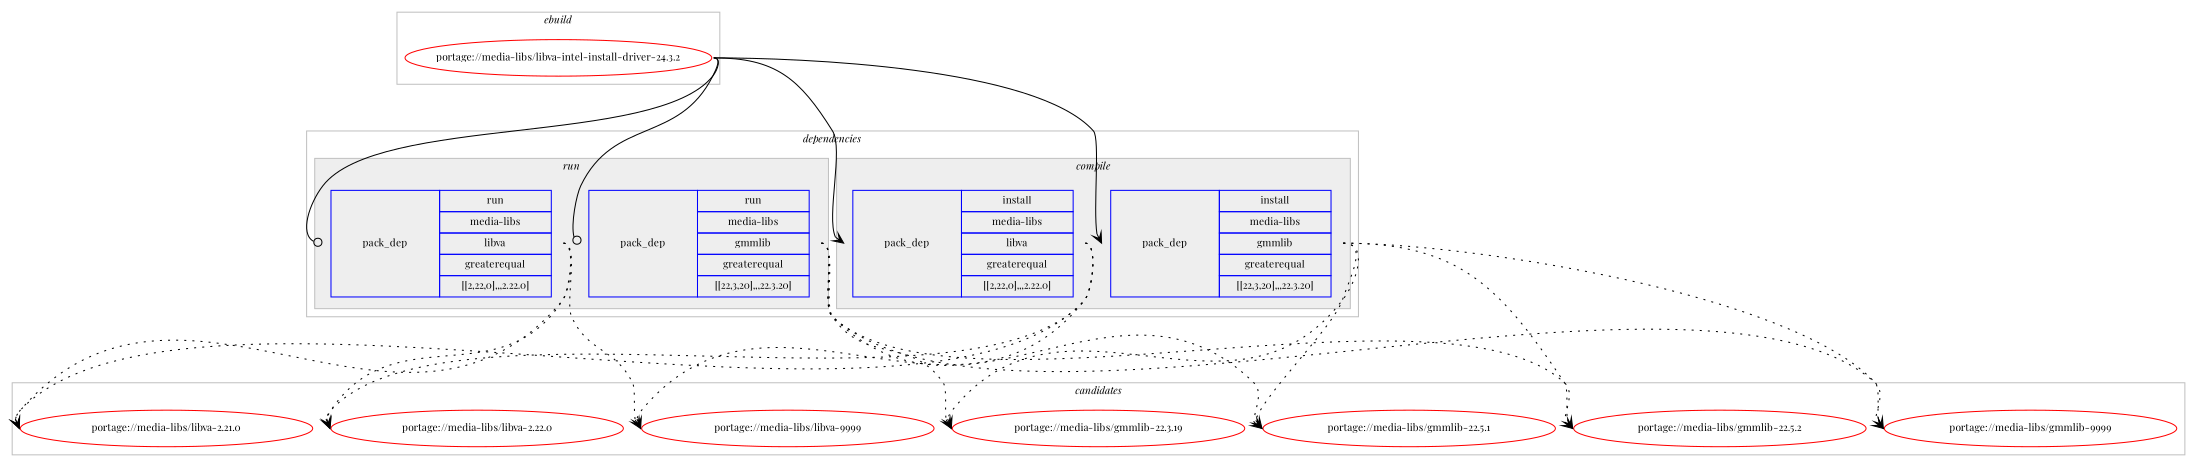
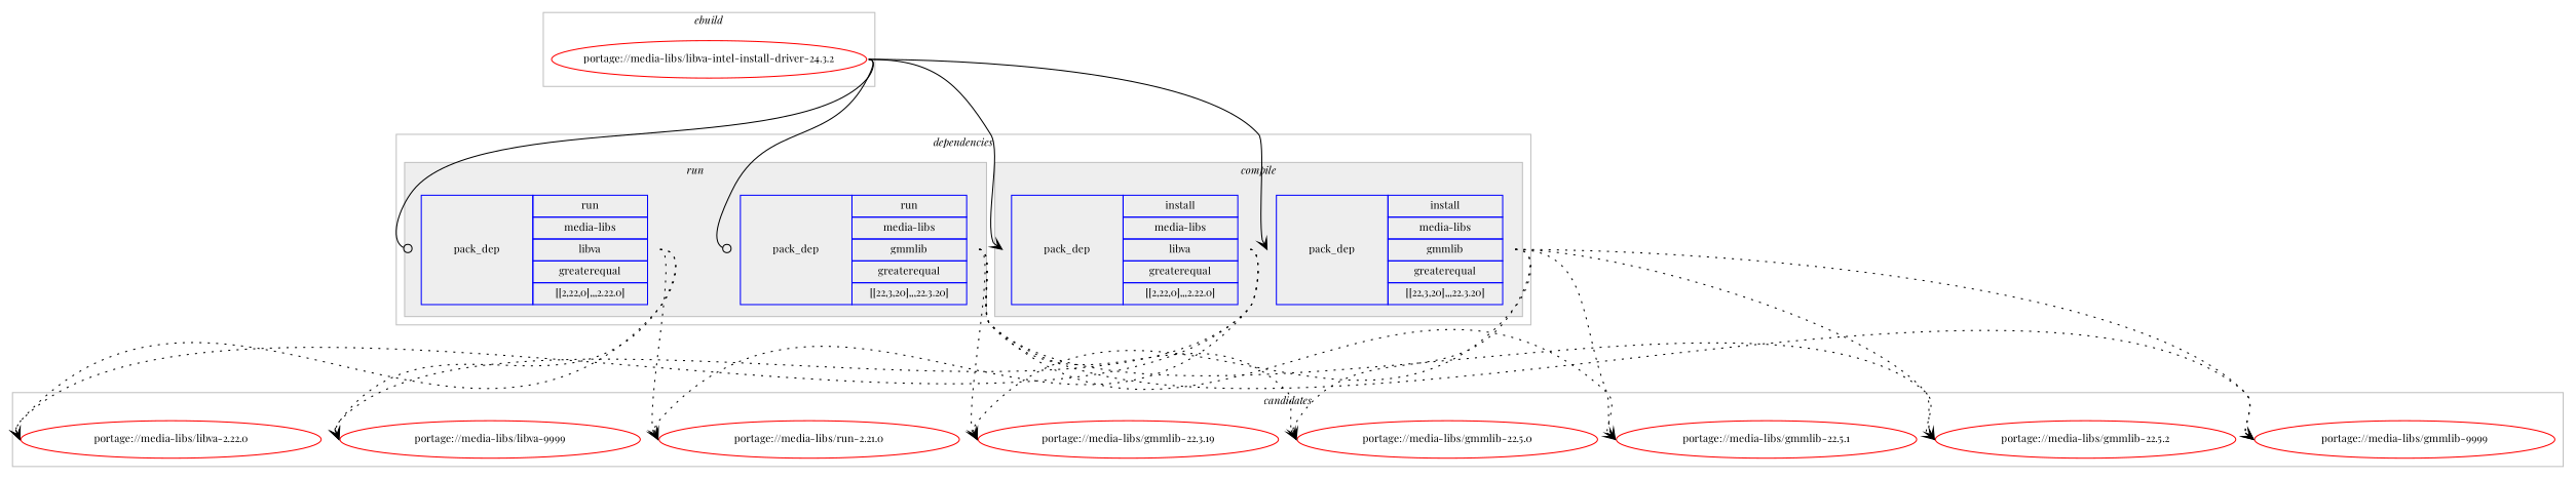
  digraph {
    compound=true
    concentrate=true
    fontname="Playfair Display"
    fontsize=10
    newrank=true
    rankdir=TB
    ranksep=1.5
    node [color=red fontname="Playfair Display" fontsize=10]
    edge [arrowhead=vee fontname="Playfair Display" headport=w style=dotted tailport=e weight=100]
    n1 [label="portage://media-libs/libva-intel-install-driver-24.3.2" width=4]
    n2 [color=blue label=<<TABLE BORDER="0" CELLBORDER="1" CELLSPACING="0" CELLPADDING="4" WIDTH="220"><TR><TD ROWSPAN="6" CELLPADDING="30">pack_dep</TD></TR><TR><TD WIDTH="110">install</TD></TR><TR><TD>media-libs</TD></TR><TR><TD>gmmlib</TD></TR><TR><TD>greaterequal</TD></TR><TR><TD>[[22,3,20],,,22.3.20]</TD></TR></TABLE>> shape=none]
    n3 [color=blue label=<<TABLE BORDER="0" CELLBORDER="1" CELLSPACING="0" CELLPADDING="4" WIDTH="220"><TR><TD ROWSPAN="6" CELLPADDING="30">pack_dep</TD></TR><TR><TD WIDTH="110">install</TD></TR><TR><TD>media-libs</TD></TR><TR><TD>libva</TD></TR><TR><TD>greaterequal</TD></TR><TR><TD>[[2,22,0],,,2.22.0]</TD></TR></TABLE>> shape=none]
    n4 [color=blue label=<<TABLE BORDER="0" CELLBORDER="1" CELLSPACING="0" CELLPADDING="4" WIDTH="220"><TR><TD ROWSPAN="6" CELLPADDING="30">pack_dep</TD></TR><TR><TD WIDTH="110">run</TD></TR><TR><TD>media-libs</TD></TR><TR><TD>gmmlib</TD></TR><TR><TD>greaterequal</TD></TR><TR><TD>[[22,3,20],,,22.3.20]</TD></TR></TABLE>> shape=none]
    n5 [color=blue label=<<TABLE BORDER="0" CELLBORDER="1" CELLSPACING="0" CELLPADDING="4" WIDTH="220"><TR><TD ROWSPAN="6" CELLPADDING="30">pack_dep</TD></TR><TR><TD WIDTH="110">run</TD></TR><TR><TD>media-libs</TD></TR><TR><TD>libva</TD></TR><TR><TD>greaterequal</TD></TR><TR><TD>[[2,22,0],,,2.22.0]</TD></TR></TABLE>> shape=none]
    n6 [label="portage://media-libs/gmmlib-9999" width=4]
    n7 [label="portage://media-libs/gmmlib-22.5.2" width=4]
    n8 [label="portage://media-libs/gmmlib-22.5.1" width=4]
+   n9 [label="portage://media-libs/gmmlib-22.5.0" width=4]
    n10 [label="portage://media-libs/gmmlib-22.3.19" width=4]
    n11 [label="portage://media-libs/libva-9999" width=4]
    n12 [label="portage://media-libs/libva-2.22.0" width=4]
-   n13 [label="portage://media-libs/libva-2.21.0" width=4]
+   n13 [label="portage://media-libs/run-2.21.0" width=4]
    subgraph cluster_1 {
      color=gray
      label=<<i>ebuild</i>>
      n1
    }
    subgraph cluster_2 {
      color=gray
      label=<<i>dependencies</i>>
      subgraph cluster_3 {
        color=gray
        fillcolor="#eeeeee"
        label=<<i>compile</i>>
        style=filled
        subgraph sub_4 {
          color=gray
          fillcolor="#eeeeee"
          label=<<i>compile</i>>
          style=filled
          n2
        }
        subgraph sub_5 {
          color=gray
          fillcolor="#eeeeee"
          label=<<i>compile</i>>
          style=filled
          n3
        }
      }
      subgraph cluster_6 {
        color=gray
        fillcolor="#eeeeee"
        label=<<i>compile and run</i>>
        style=filled
      }
      subgraph cluster_7 {
        color=gray
        fillcolor="#eeeeee"
        label=<<i>run</i>>
        style=filled
        subgraph sub_8 {
          color=gray
          fillcolor="#eeeeee"
          label=<<i>run</i>>
          style=filled
          n4
        }
        subgraph sub_9 {
          color=gray
          fillcolor="#eeeeee"
          label=<<i>run</i>>
          style=filled
          n5
        }
      }
    }
    subgraph cluster_10 {
      color=gray
      label=<<i>candidates</i>>
      rank=same
      subgraph sub_11 {
        color=black
        label=<<i>candidates</i>>
        nodesep=1
        rank=same
        n6
        n7
        n8
+       n9
        n10
      }
      subgraph sub_12 {
        color=black
        label=<<i>candidates</i>>
        nodesep=1
        rank=same
        n11
        n12
        n13
      }
      subgraph sub_13 {
        color=black
        label=<<i>candidates</i>>
        nodesep=1
        rank=same
        n6
        n7
        n8
+       n9
        n10
      }
      subgraph sub_14 {
        color=black
        label=<<i>candidates</i>>
        nodesep=1
        rank=same
        n11
        n12
        n13
      }
    }
    n1 -> n2 [style=solid weight=20]
    n1 -> n3 [style=solid weight=20]
    n1 -> n4 [arrowhead=odot style=solid weight=20]
    n1 -> n5 [arrowhead=odot style=solid weight=20]
    n2 -> n6
    n2 -> n7
    n2 -> n8
+   n2 -> n9
    n2 -> n10
    n3 -> n11
    n3 -> n12
    n3 -> n13
    n4 -> n6
    n4 -> n7
    n4 -> n8
+   n4 -> n9
    n4 -> n10
    n5 -> n11
    n5 -> n12
    n5 -> n13
  }
